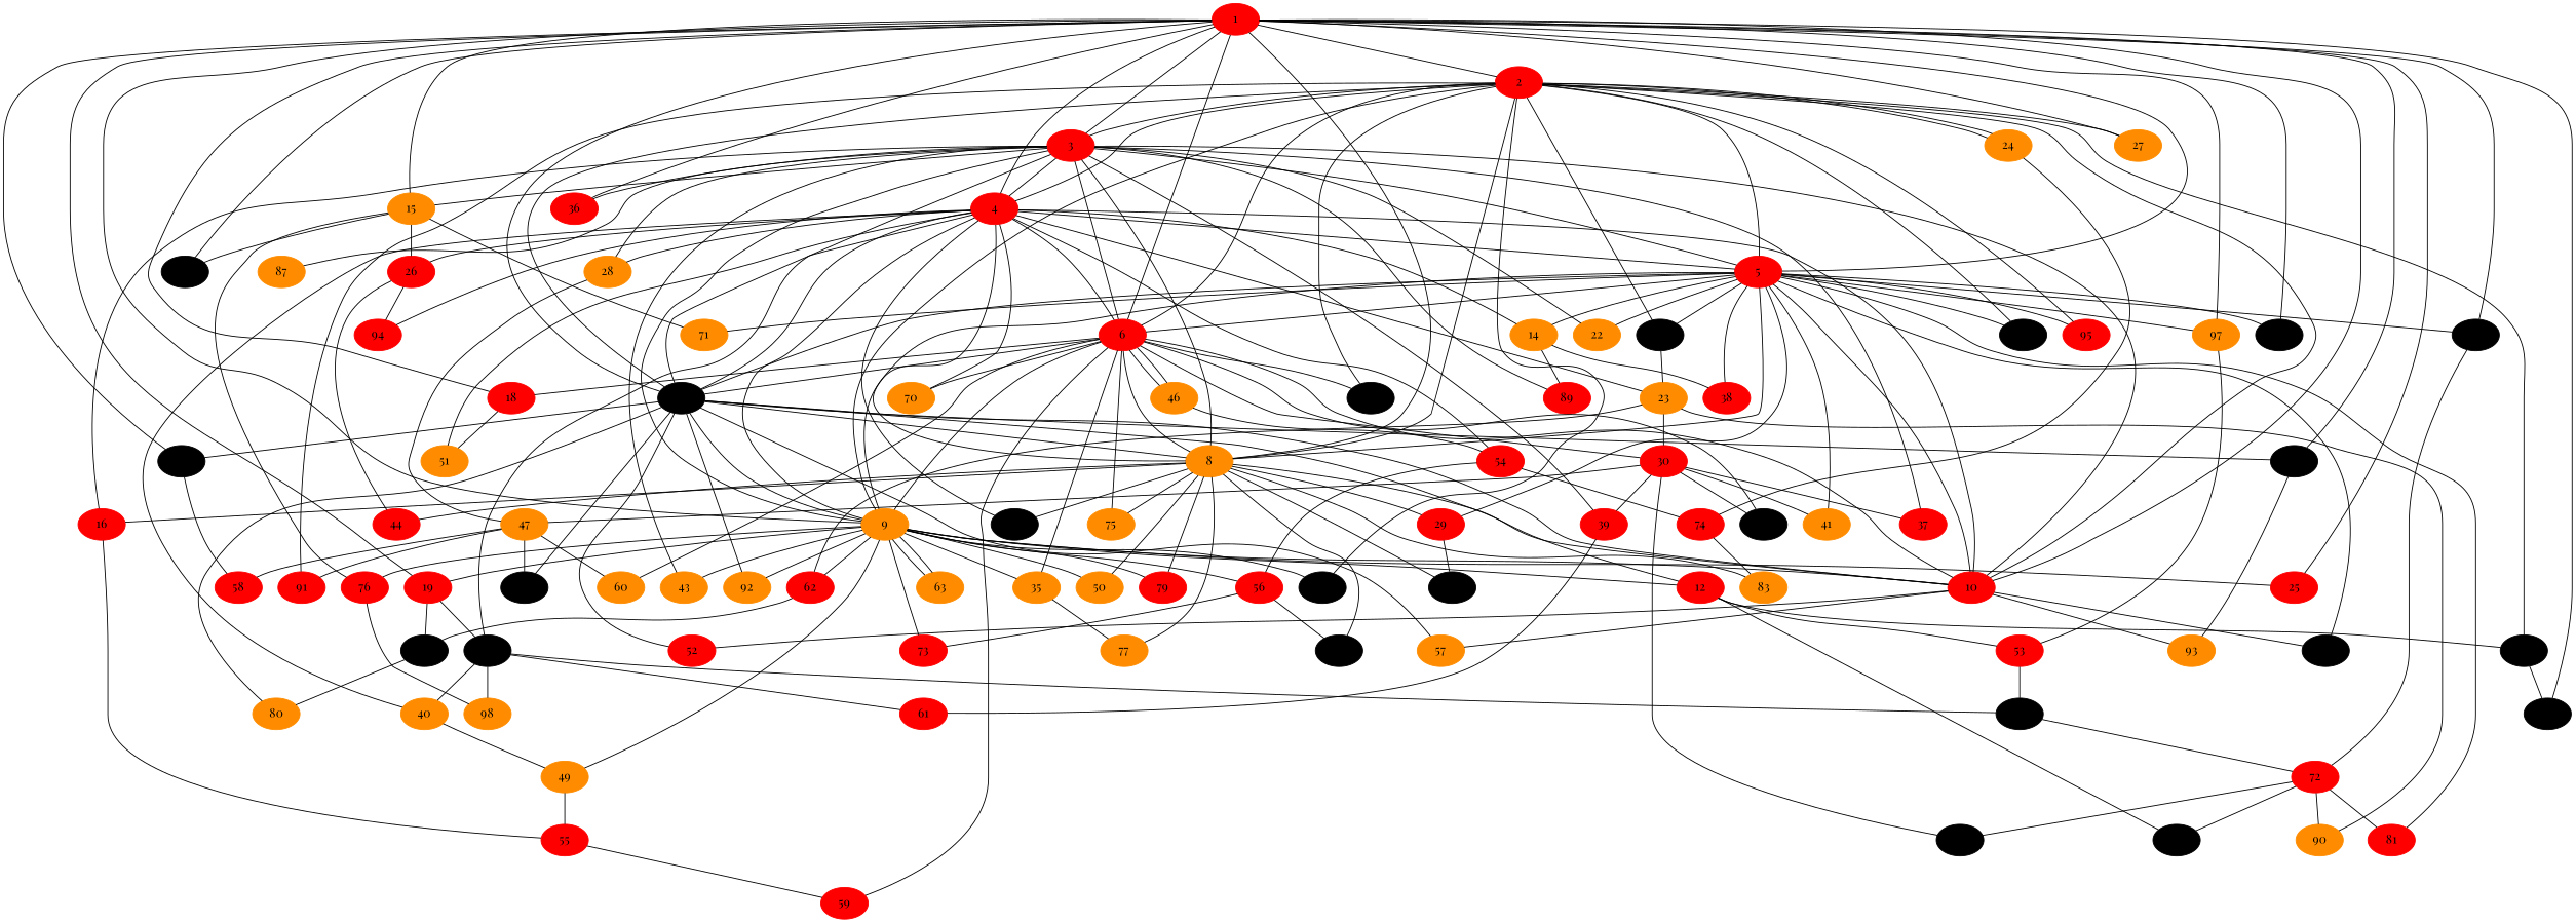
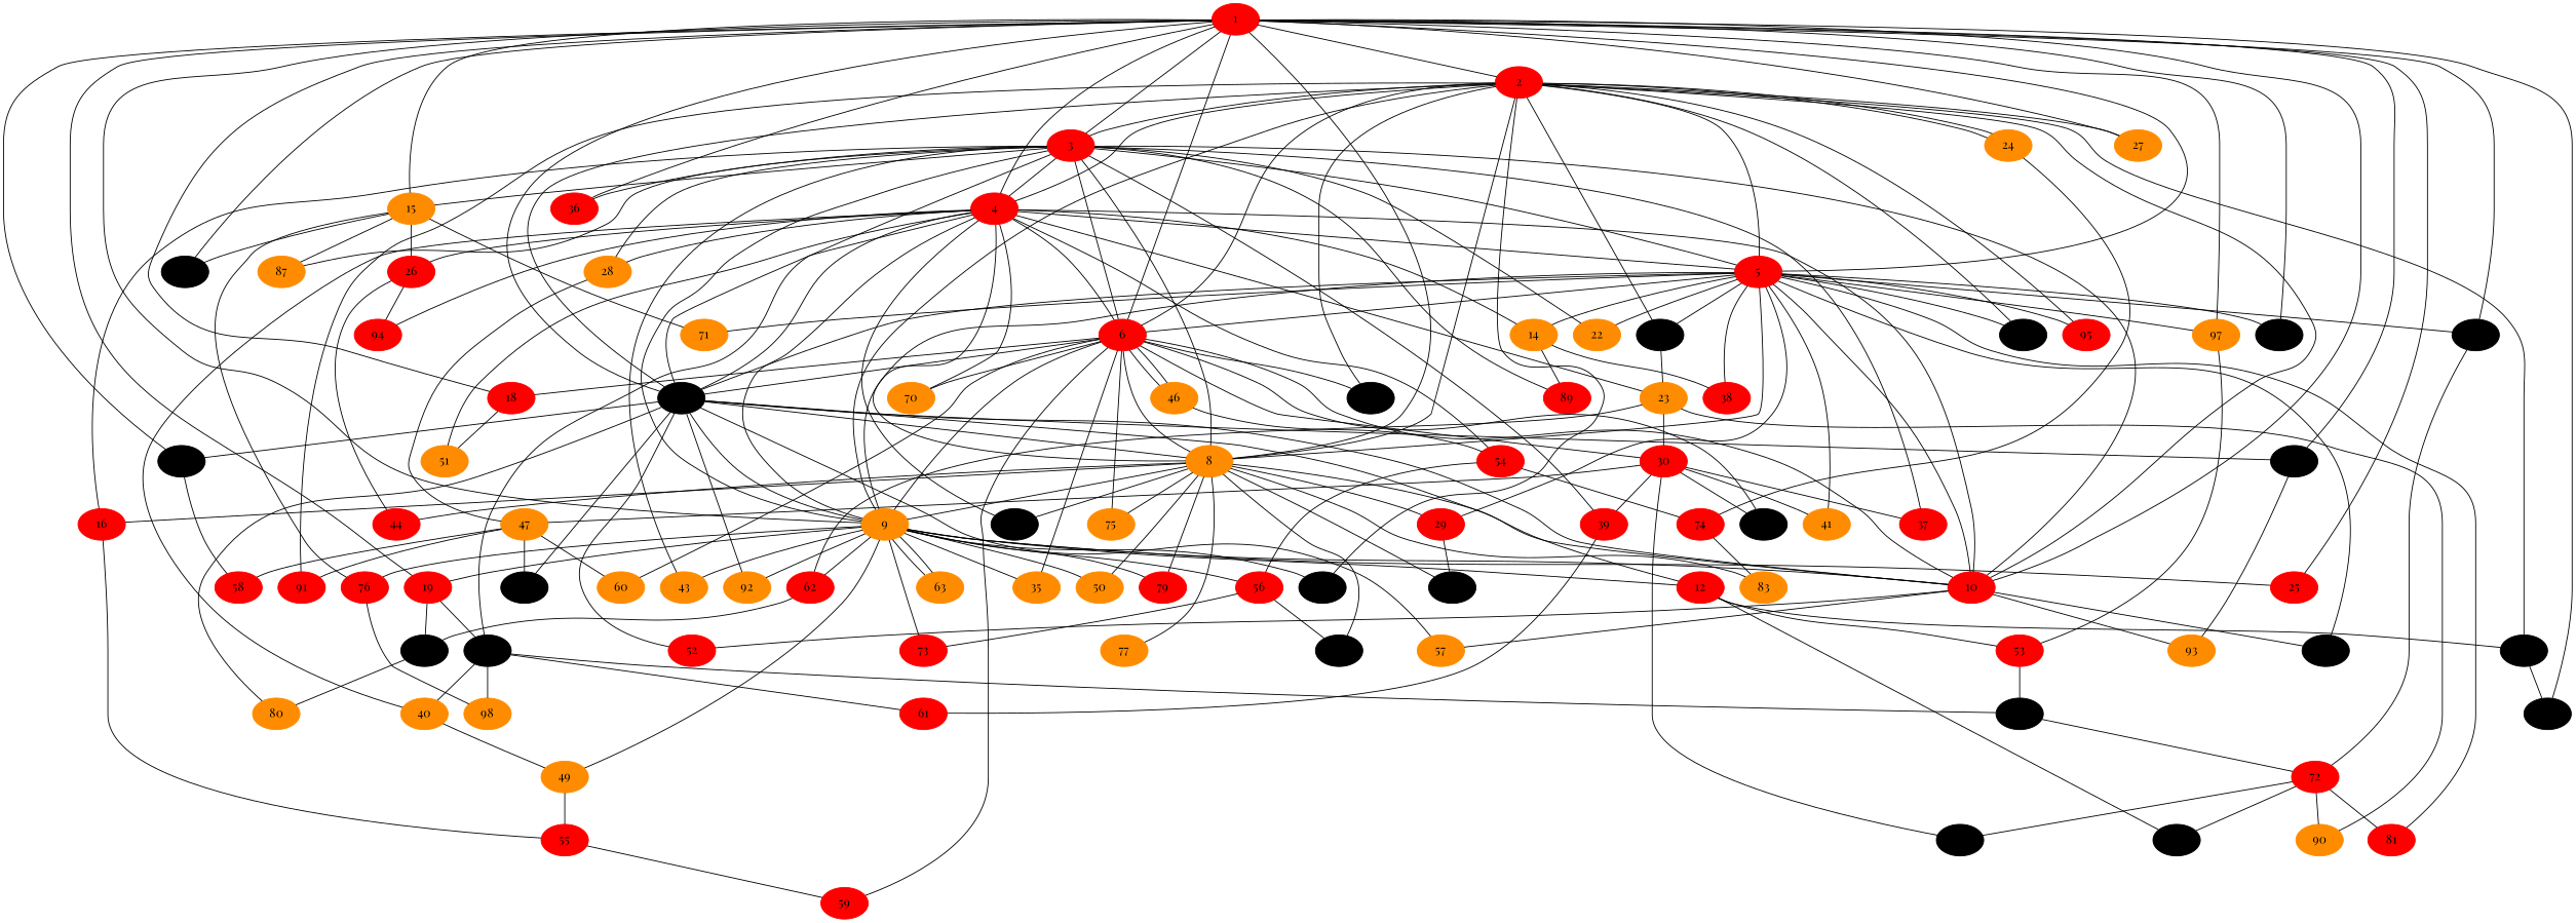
  graph {
    fontname="Playfair Display"
    node [color=red fontname="Playfair Display" style=filled]
    edge [fontname="Playfair Display"]
    1
    2
    3
    4
    5
    6
    7 [color=black]
    8 [color=darkorange]
    9 [color=darkorange]
    10
    13 [color=black]
    15 [color=darkorange]
    n13 [color=darkorange label=97]
    18
    19
    20 [color=black]
    25
    27 [color=darkorange]
    33 [color=black]
    34 [color=black]
    36
    48 [color=black]
    69 [color=black]
    11 [color=black]
    21 [color=black]
    24 [color=darkorange]
    31 [color=black]
    42 [color=black]
    67 [color=black]
    91
    95
    16
    22 [color=darkorange]
    28 [color=darkorange]
    37
    39
    43 [color=darkorange]
    87 [color=darkorange]
    89
    14 [color=darkorange]
    23 [color=darkorange]
    26
    32 [color=black]
    40 [color=darkorange]
    51 [color=darkorange]
    54
    70 [color=darkorange]
    86 [color=black]
    94
    29
    38
    41 [color=darkorange]
    45 [color=black]
    71 [color=darkorange]
    81
    30
    35 [color=darkorange]
    46 [color=darkorange]
    59
    60 [color=darkorange]
    75 [color=darkorange]
    78 [color=black]
    12
    52
    57 [color=darkorange]
    80 [color=darkorange]
    85 [color=black]
    92 [color=darkorange]
    44
    50 [color=darkorange]
    64 [color=black]
    68 [color=black]
    77 [color=darkorange]
    79
    83 [color=darkorange]
    49 [color=darkorange]
    56
    62
    63 [color=darkorange]
    73
    76
    93 [color=darkorange]
    72
    53
    65 [color=black]
    58
    74
    55
    47 [color=darkorange]
    61
    90 [color=darkorange]
    66 [color=black]
    n93 [color=darkorange label=98]
    84 [color=black]
    82 [color=black]
    1 -- 2
    1 -- 3
    1 -- 4
    1 -- 5
    1 -- 6
    1 -- 7
    1 -- 8
    1 -- 9
    1 -- 10
    1 -- 13
    1 -- 15
    1 -- n13
    1 -- 18
    1 -- 19
    1 -- 20
    1 -- 25
    1 -- 27
    1 -- 33
    1 -- 34
    1 -- 36
    1 -- 48
    1 -- 69
    2 -- 3
    2 -- 4
    2 -- 5
    2 -- 6
    2 -- 7
    2 -- 8
    2 -- 9
    2 -- 10
    2 -- 27
    2 -- 11
    2 -- 21
    2 -- 24
    2 -- 24
    2 -- 31
    2 -- 42
    2 -- 67
    2 -- 91
    2 -- 95
    3 -- 4
    3 -- 5
    3 -- 6
    3 -- 7
    3 -- 8
    3 -- 9
    3 -- 10
    3 -- 15
    3 -- 36
    3 -- 16
    3 -- 22
    3 -- 28
    3 -- 37
    3 -- 39
    3 -- 43
    3 -- 87
    3 -- 89
    4 -- 5
    4 -- 6
    4 -- 7
    4 -- 8
    4 -- 9
    4 -- 10
    4 -- 28
    4 -- 14
    4 -- 23
    4 -- 26
    4 -- 32
    4 -- 40
    4 -- 51
    4 -- 54
    4 -- 70
    4 -- 86
    4 -- 94
    5 -- 6
    5 -- 7
    5 -- 8
    5 -- 9
    5 -- 10
    5 -- 13
    5 -- n13
    5 -- 48
    5 -- 11
    5 -- 21
    5 -- 95
    5 -- 22
    5 -- 14
    5 -- 29
    5 -- 38
    5 -- 41
    5 -- 45
    5 -- 71
    5 -- 81
    6 -- 7
    6 -- 8
    6 -- 9
    6 -- 10
    6 -- 18
    6 -- 42
    6 -- 70
    6 -- 30
    6 -- 35
    6 -- 46
    6 -- 46
    6 -- 59
    6 -- 60
    6 -- 75
    6 -- 78
    7 -- 8
    7 -- 9
    7 -- 10
    7 -- 20
    7 -- 34
    7 -- 12
    7 -- 52
    7 -- 57
    7 -- 80
    7 -- 85
    7 -- 92
+   8 -- 9
    8 -- 10
    8 -- 16
    8 -- 86
    8 -- 29
    8 -- 75
    8 -- 44
    8 -- 50
    8 -- 64
    8 -- 68
    8 -- 77
    8 -- 79
    8 -- 83
    9 -- 10
    9 -- 19
    9 -- 25
    9 -- 31
    9 -- 43
    9 -- 35
    9 -- 12
    9 -- 92
    9 -- 50
    9 -- 79
    9 -- 49
    9 -- 56
    9 -- 62
    9 -- 63
    9 -- 63
    9 -- 73
    9 -- 76
    10 -- 45
    10 -- 52
    10 -- 57
    10 -- 93
    13 -- 72
    15 -- 33
+   15 -- 87
    15 -- 26
    15 -- 71
    15 -- 76
    n13 -- 53
    18 -- 51
    19 -- 32
    19 -- 65
    20 -- 58
    34 -- 93
    21 -- 23
    24 -- 74
    67 -- 69
    16 -- 55
    28 -- 47
    39 -- 61
    14 -- 89
    14 -- 38
    23 -- 30
    23 -- 62
    23 -- 90
    26 -- 94
    26 -- 44
    32 -- 40
    32 -- 61
    32 -- 66
    32 -- n93
    40 -- 49
    54 -- 56
    54 -- 74
    29 -- 64
    30 -- 37
    30 -- 39
    30 -- 41
    30 -- 78
    30 -- 47
    30 -- 84
-   35 -- 77
    46 -- 54
    12 -- 67
    12 -- 53
    12 -- 82
    49 -- 55
    56 -- 68
    56 -- 73
    62 -- 65
    76 -- n93
    72 -- 81
    72 -- 90
    72 -- 84
    72 -- 82
    53 -- 66
    65 -- 80
    74 -- 83
    55 -- 59
    47 -- 91
    47 -- 60
    47 -- 85
    47 -- 58
    66 -- 72
  }
